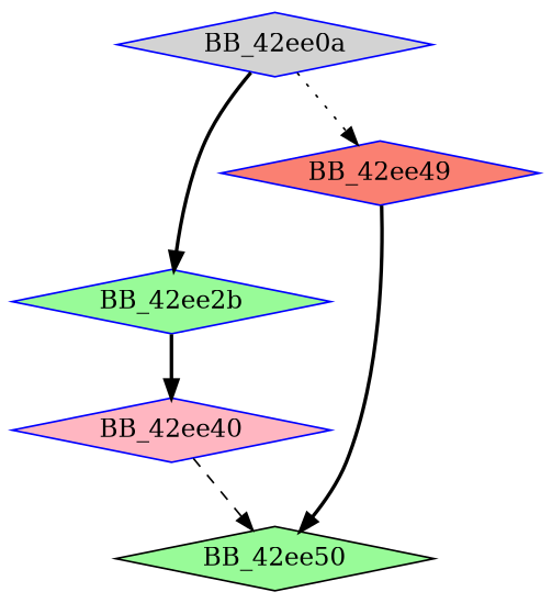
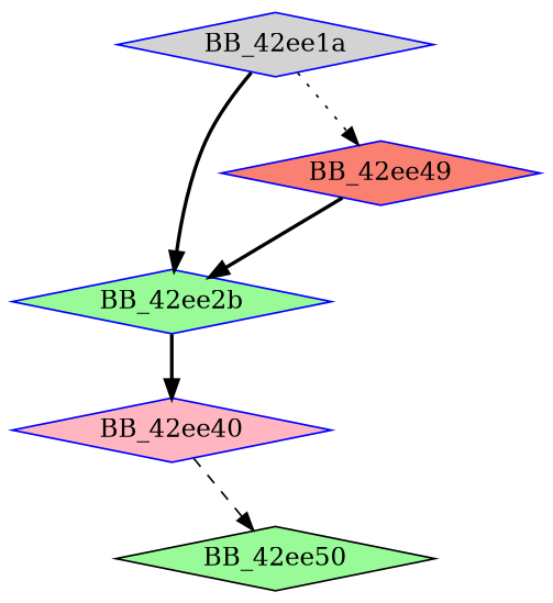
  digraph {
    node [color=blue fillcolor=palegreen shape=diamond style=filled]
    edge [style=bold]
-   BB_42ee1a [fillcolor=lightgrey label=BB_42ee0a]
+   BB_42ee1a [fillcolor=lightgrey]
    BB_42ee2b
    BB_42ee49 [fillcolor=salmon]
    BB_42ee40 [fillcolor=lightpink]
    BB_42ee50 [color=black]
    BB_42ee1a -> BB_42ee2b
    BB_42ee1a -> BB_42ee49 [style=dotted]
    BB_42ee2b -> BB_42ee40
-   BB_42ee49 -> BB_42ee50
+   BB_42ee49 -> BB_42ee2b
    BB_42ee40 -> BB_42ee50 [style=dashed]
  }
